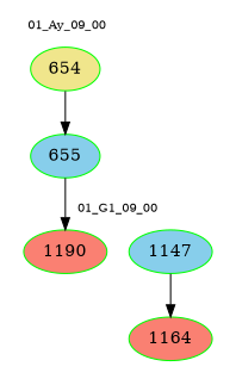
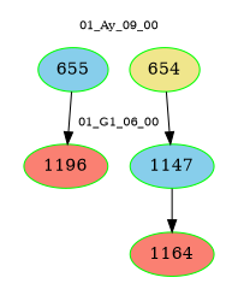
  digraph {
    node [color=green fillcolor=skyblue style=filled]
    edge [color=black]
    n1 [fillcolor=khaki label=654]
    n2 [label=655]
    n3 [label=1147]
-   n4 [fillcolor=salmon label=1190]
+   n4 [fillcolor=salmon label=1196]
    n5 [fillcolor=salmon label=1164]
    subgraph cluster_1 {
      color=white
      fontsize=10
      label="01_Ay_09_00"
      n1
      n2
    }
    subgraph cluster_2 {
      color=white
      fontsize=10
-     label="01_G1_09_00"
+     label="01_G1_06_00"
      n3
      n4
      n5
    }
-   n1 -> n2
+   n1 -> n3
    n2 -> n4
    n3 -> n5
  }
